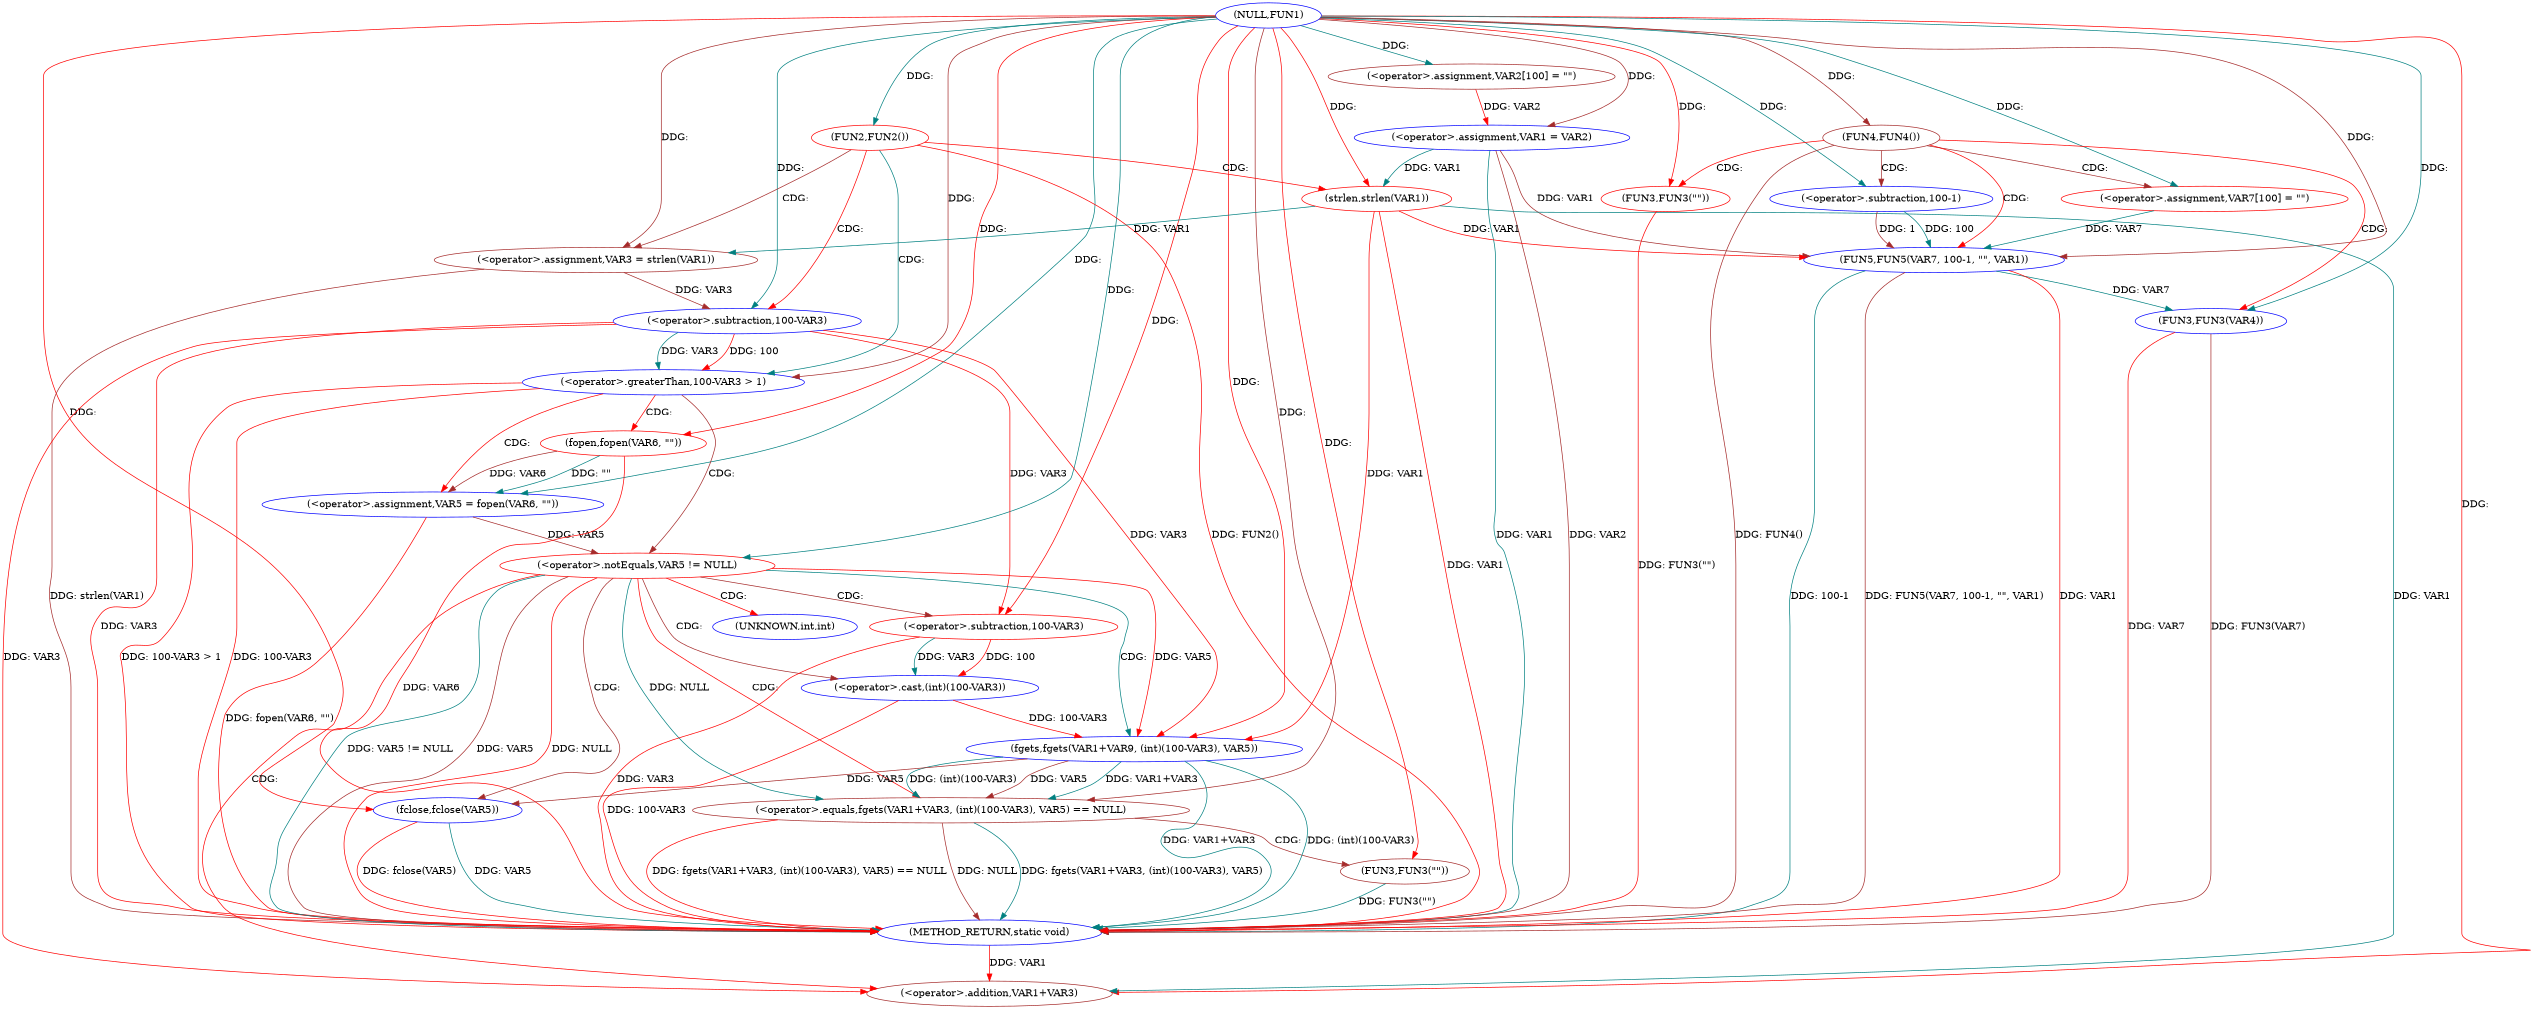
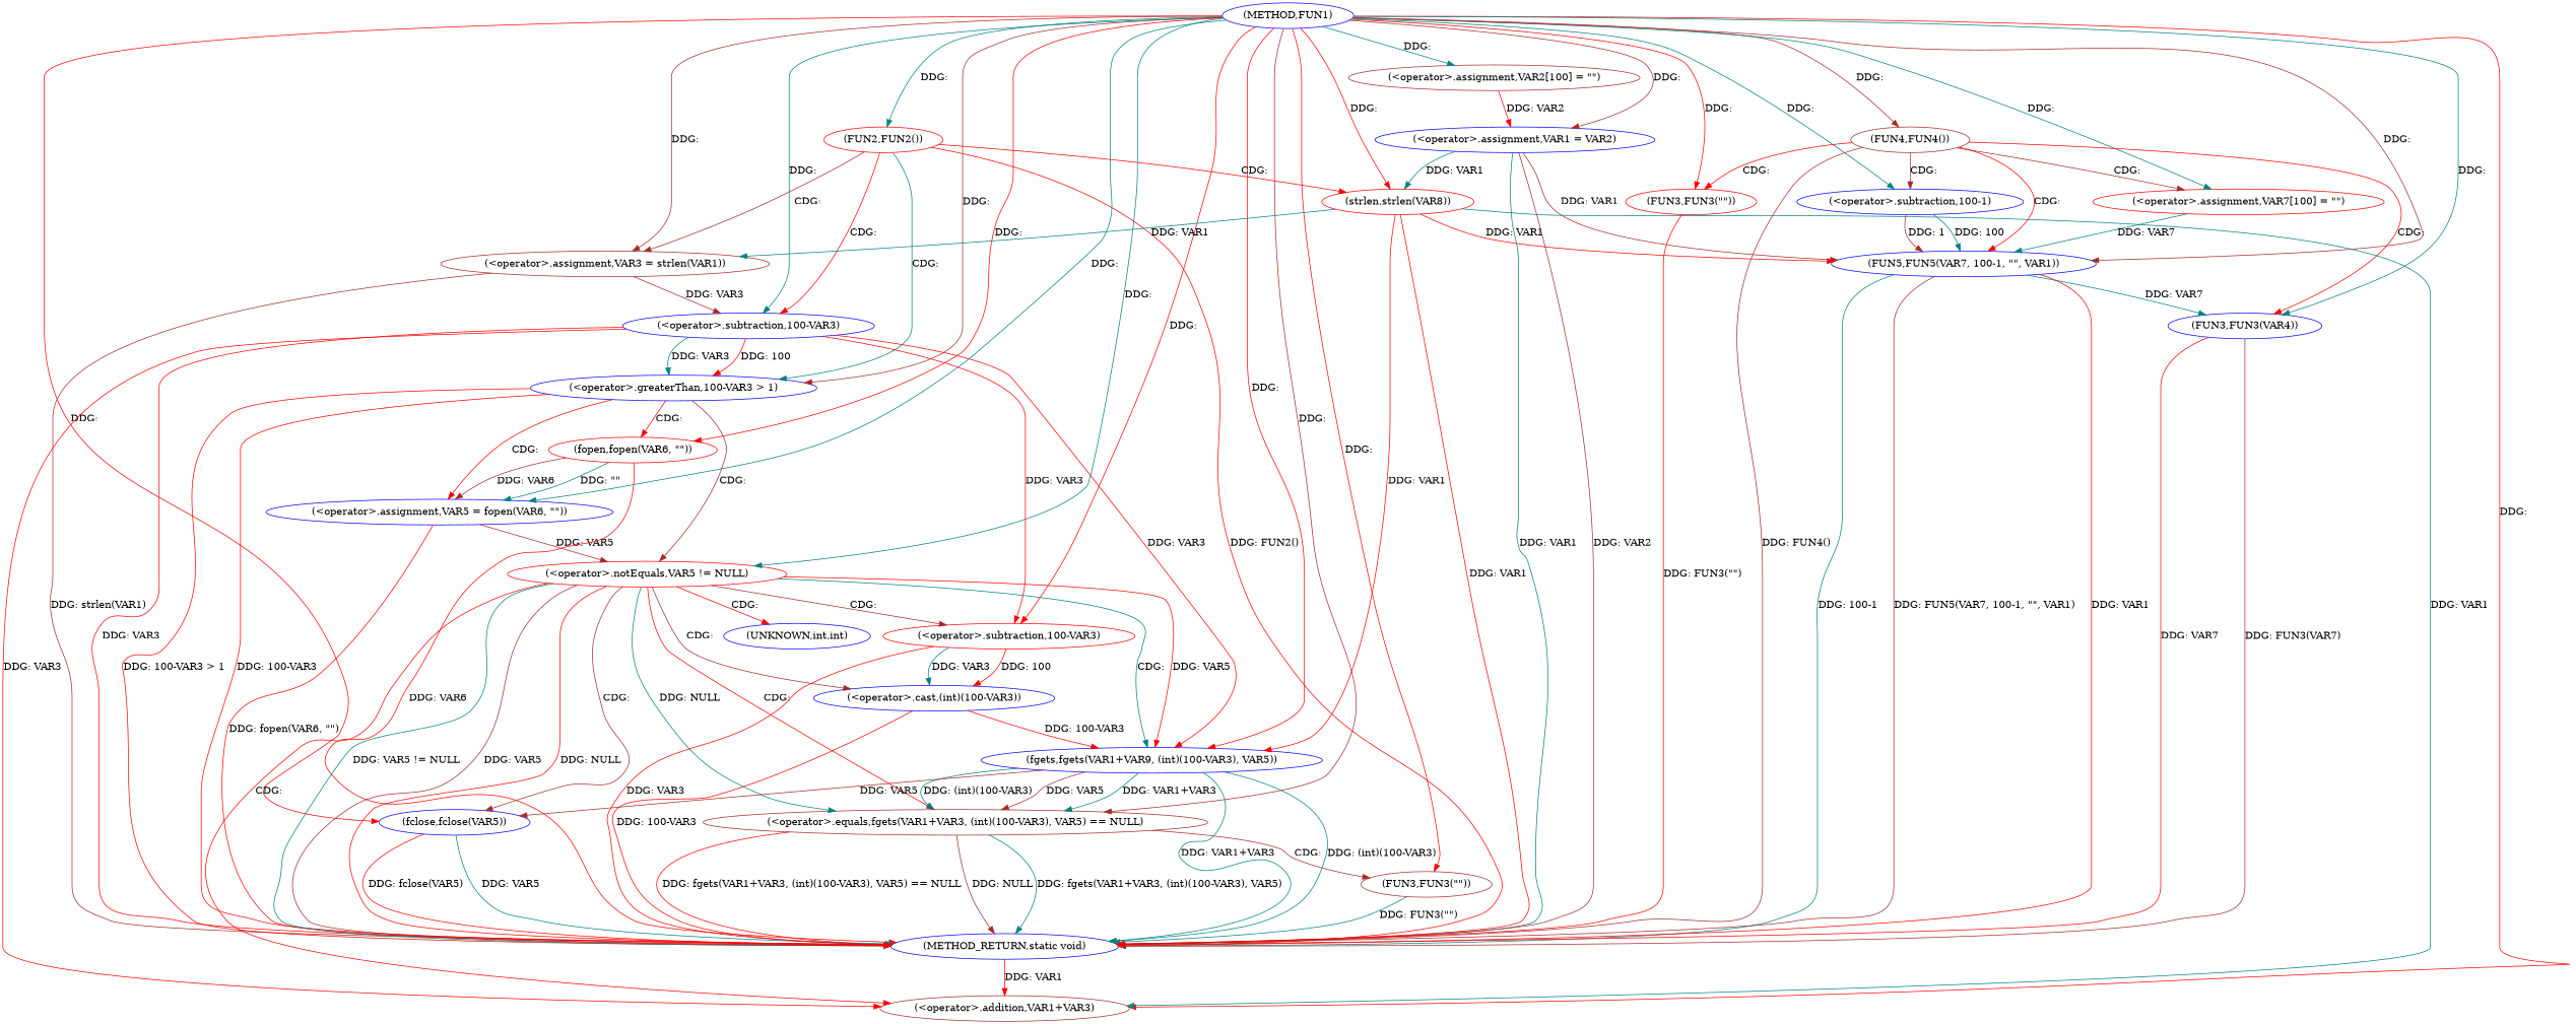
  digraph {
    node [color=blue]
    edge [color=red]
-   n1 [label="(NULL,FUN1)"]
+   n1 [label="(METHOD,FUN1)"]
    n2 [color=brown label="(<operator>.assignment,VAR2[100] = \"\")"]
    n3 [label="(<operator>.assignment,VAR1 = VAR2)"]
    n4 [color=red label="(FUN2,FUN2())"]
    n5 [color=brown label="(<operator>.assignment,VAR3 = strlen(VAR1))"]
-   n6 [color=red label="(strlen,strlen(VAR1))"]
+   n6 [color=red label="(strlen,strlen(VAR8))"]
    n7 [label="(<operator>.greaterThan,100-VAR3 > 1)"]
    n8 [label="(<operator>.subtraction,100-VAR3)"]
    n9 [label="(<operator>.assignment,VAR5 = fopen(VAR6, \"\"))"]
    n10 [color=red label="(fopen,fopen(VAR6, \"\"))"]
    n11 [color=red label="(<operator>.notEquals,VAR5 != NULL)"]
    n12 [color=brown label="(<operator>.equals,fgets(VAR1+VAR3, (int)(100-VAR3), VAR5) == NULL)"]
    n13 [label="(fgets,fgets(VAR1+VAR9, (int)(100-VAR3), VAR5))"]
    n14 [color=brown label="(<operator>.addition,VAR1+VAR3)"]
    n15 [color=red label="(<operator>.subtraction,100-VAR3)"]
    n16 [color=brown label="(FUN3,FUN3(\"\"))"]
    n17 [label="(fclose,fclose(VAR5))"]
    n18 [color=brown label="(FUN4,FUN4())"]
    n19 [color=red label="(FUN3,FUN3(\"\"))"]
    n20 [color=red label="(<operator>.assignment,VAR7[100] = \"\")"]
    n21 [label="(FUN5,FUN5(VAR7, 100-1, \"\", VAR1))"]
    n22 [label="(<operator>.subtraction,100-1)"]
    n23 [label="(FUN3,FUN3(VAR4))"]
    n24 [label="(METHOD_RETURN,static void)"]
    n25 [label="(<operator>.cast,(int)(100-VAR3))"]
    n26 [label="(UNKNOWN,int,int)"]
    n1 -> n2 [color=teal label="DDG: "]
    n1 -> n3 [color=brown label="DDG: "]
    n1 -> n4 [color=teal label="DDG: "]
    n1 -> n5 [color=brown label="DDG: "]
    n1 -> n6 [label="DDG: "]
    n1 -> n7 [color=brown label="DDG: "]
    n1 -> n8 [color=teal label="DDG: "]
    n1 -> n9 [color=teal label="DDG: "]
    n1 -> n10 [label="DDG: "]
    n1 -> n11 [color=teal label="DDG: "]
    n1 -> n12 [color=brown label="DDG: "]
    n1 -> n13 [label="DDG: "]
    n1 -> n14 [label="DDG: "]
    n1 -> n15 [label="DDG: "]
    n1 -> n16 [label="DDG: "]
    n1 -> n17 [label="DDG: "]
    n1 -> n18 [color=brown label="DDG: "]
    n1 -> n19 [label="DDG: "]
    n1 -> n20 [color=teal label="DDG: "]
    n1 -> n21 [color=brown label="DDG: "]
    n1 -> n22 [color=teal label="DDG: "]
    n1 -> n23 [color=teal label="DDG: "]
    n2 -> n3 [label="DDG: VAR2"]
    n3 -> n6 [color=teal label="DDG: VAR1"]
    n3 -> n21 [color=brown label="DDG: VAR1"]
    n3 -> n24 [color=teal label="DDG: VAR1"]
    n3 -> n24 [color=brown label="DDG: VAR2"]
    n4 -> n5 [color=brown label="CDG: "]
    n4 -> n6 [label="CDG: "]
    n4 -> n7 [color=teal label="CDG: "]
    n4 -> n8 [label="CDG: "]
    n4 -> n24 [label="DDG: FUN2()"]
    n5 -> n8 [color=brown label="DDG: VAR3"]
    n5 -> n24 [color=brown label="DDG: strlen(VAR1)"]
    n6 -> n5 [color=teal label="DDG: VAR1"]
    n6 -> n13 [label="DDG: VAR1"]
    n6 -> n14 [color=teal label="DDG: VAR1"]
    n6 -> n21 [label="DDG: VAR1"]
    n6 -> n24 [label="DDG: VAR1"]
    n7 -> n9 [label="CDG: "]
    n7 -> n10 [label="CDG: "]
    n7 -> n11 [color=brown label="CDG: "]
    n7 -> n24 [label="DDG: 100-VAR3 > 1"]
    n7 -> n24 [label="DDG: 100-VAR3"]
    n8 -> n7 [label="DDG: 100"]
    n8 -> n7 [color=teal label="DDG: VAR3"]
    n8 -> n13 [label="DDG: VAR3"]
    n8 -> n14 [label="DDG: VAR3"]
    n8 -> n15 [label="DDG: VAR3"]
    n8 -> n24 [label="DDG: VAR3"]
    n9 -> n11 [color=brown label="DDG: VAR5"]
    n9 -> n24 [label="DDG: fopen(VAR6, \"\")"]
    n10 -> n9 [color=brown label="DDG: VAR6"]
    n10 -> n9 [color=teal label="DDG: \"\""]
    n10 -> n24 [label="DDG: VAR6"]
    n11 -> n12 [color=teal label="DDG: NULL"]
    n11 -> n12 [label="CDG: "]
    n11 -> n13 [label="DDG: VAR5"]
    n11 -> n13 [color=teal label="CDG: "]
    n11 -> n14 [label="CDG: "]
    n11 -> n15 [color=brown label="CDG: "]
    n11 -> n17 [color=brown label="CDG: "]
    n11 -> n24 [color=teal label="DDG: VAR5 != NULL"]
    n11 -> n24 [color=brown label="DDG: VAR5"]
    n11 -> n24 [label="DDG: NULL"]
    n11 -> n25 [color=brown label="CDG: "]
    n11 -> n26 [label="CDG: "]
    n12 -> n16 [color=brown label="CDG: "]
    n12 -> n24 [color=brown label="DDG: NULL"]
    n12 -> n24 [color=teal label="DDG: fgets(VAR1+VAR3, (int)(100-VAR3), VAR5)"]
    n12 -> n24 [label="DDG: fgets(VAR1+VAR3, (int)(100-VAR3), VAR5) == NULL"]
    n13 -> n12 [color=teal label="DDG: VAR1+VAR3"]
    n13 -> n12 [color=teal label="DDG: (int)(100-VAR3)"]
    n13 -> n12 [color=brown label="DDG: VAR5"]
    n13 -> n17 [color=brown label="DDG: VAR5"]
    n13 -> n24 [color=teal label="DDG: VAR1+VAR3"]
    n13 -> n24 [color=teal label="DDG: (int)(100-VAR3)"]
    n15 -> n24 [label="DDG: VAR3"]
    n15 -> n25 [label="DDG: 100"]
    n15 -> n25 [color=teal label="DDG: VAR3"]
    n16 -> n24 [color=teal label="DDG: FUN3(\"\")"]
    n17 -> n24 [color=teal label="DDG: VAR5"]
    n17 -> n24 [label="DDG: fclose(VAR5)"]
    n18 -> n19 [label="CDG: "]
    n18 -> n20 [color=brown label="CDG: "]
    n18 -> n21 [label="CDG: "]
    n18 -> n22 [color=brown label="CDG: "]
    n18 -> n23 [label="CDG: "]
    n18 -> n24 [color=brown label="DDG: FUN4()"]
    n19 -> n24 [label="DDG: FUN3(\"\")"]
    n20 -> n21 [color=teal label="DDG: VAR7"]
    n21 -> n23 [color=teal label="DDG: VAR7"]
    n21 -> n24 [color=teal label="DDG: 100-1"]
    n21 -> n24 [color=brown label="DDG: FUN5(VAR7, 100-1, \"\", VAR1)"]
    n21 -> n24 [label="DDG: VAR1"]
    n22 -> n21 [color=teal label="DDG: 100"]
    n22 -> n21 [color=brown label="DDG: 1"]
    n23 -> n24 [color=brown label="DDG: FUN3(VAR7)"]
    n23 -> n24 [label="DDG: VAR7"]
    n24 -> n14 [label="DDG: VAR1"]
    n25 -> n13 [label="DDG: 100-VAR3"]
    n25 -> n24 [label="DDG: 100-VAR3"]
  }
